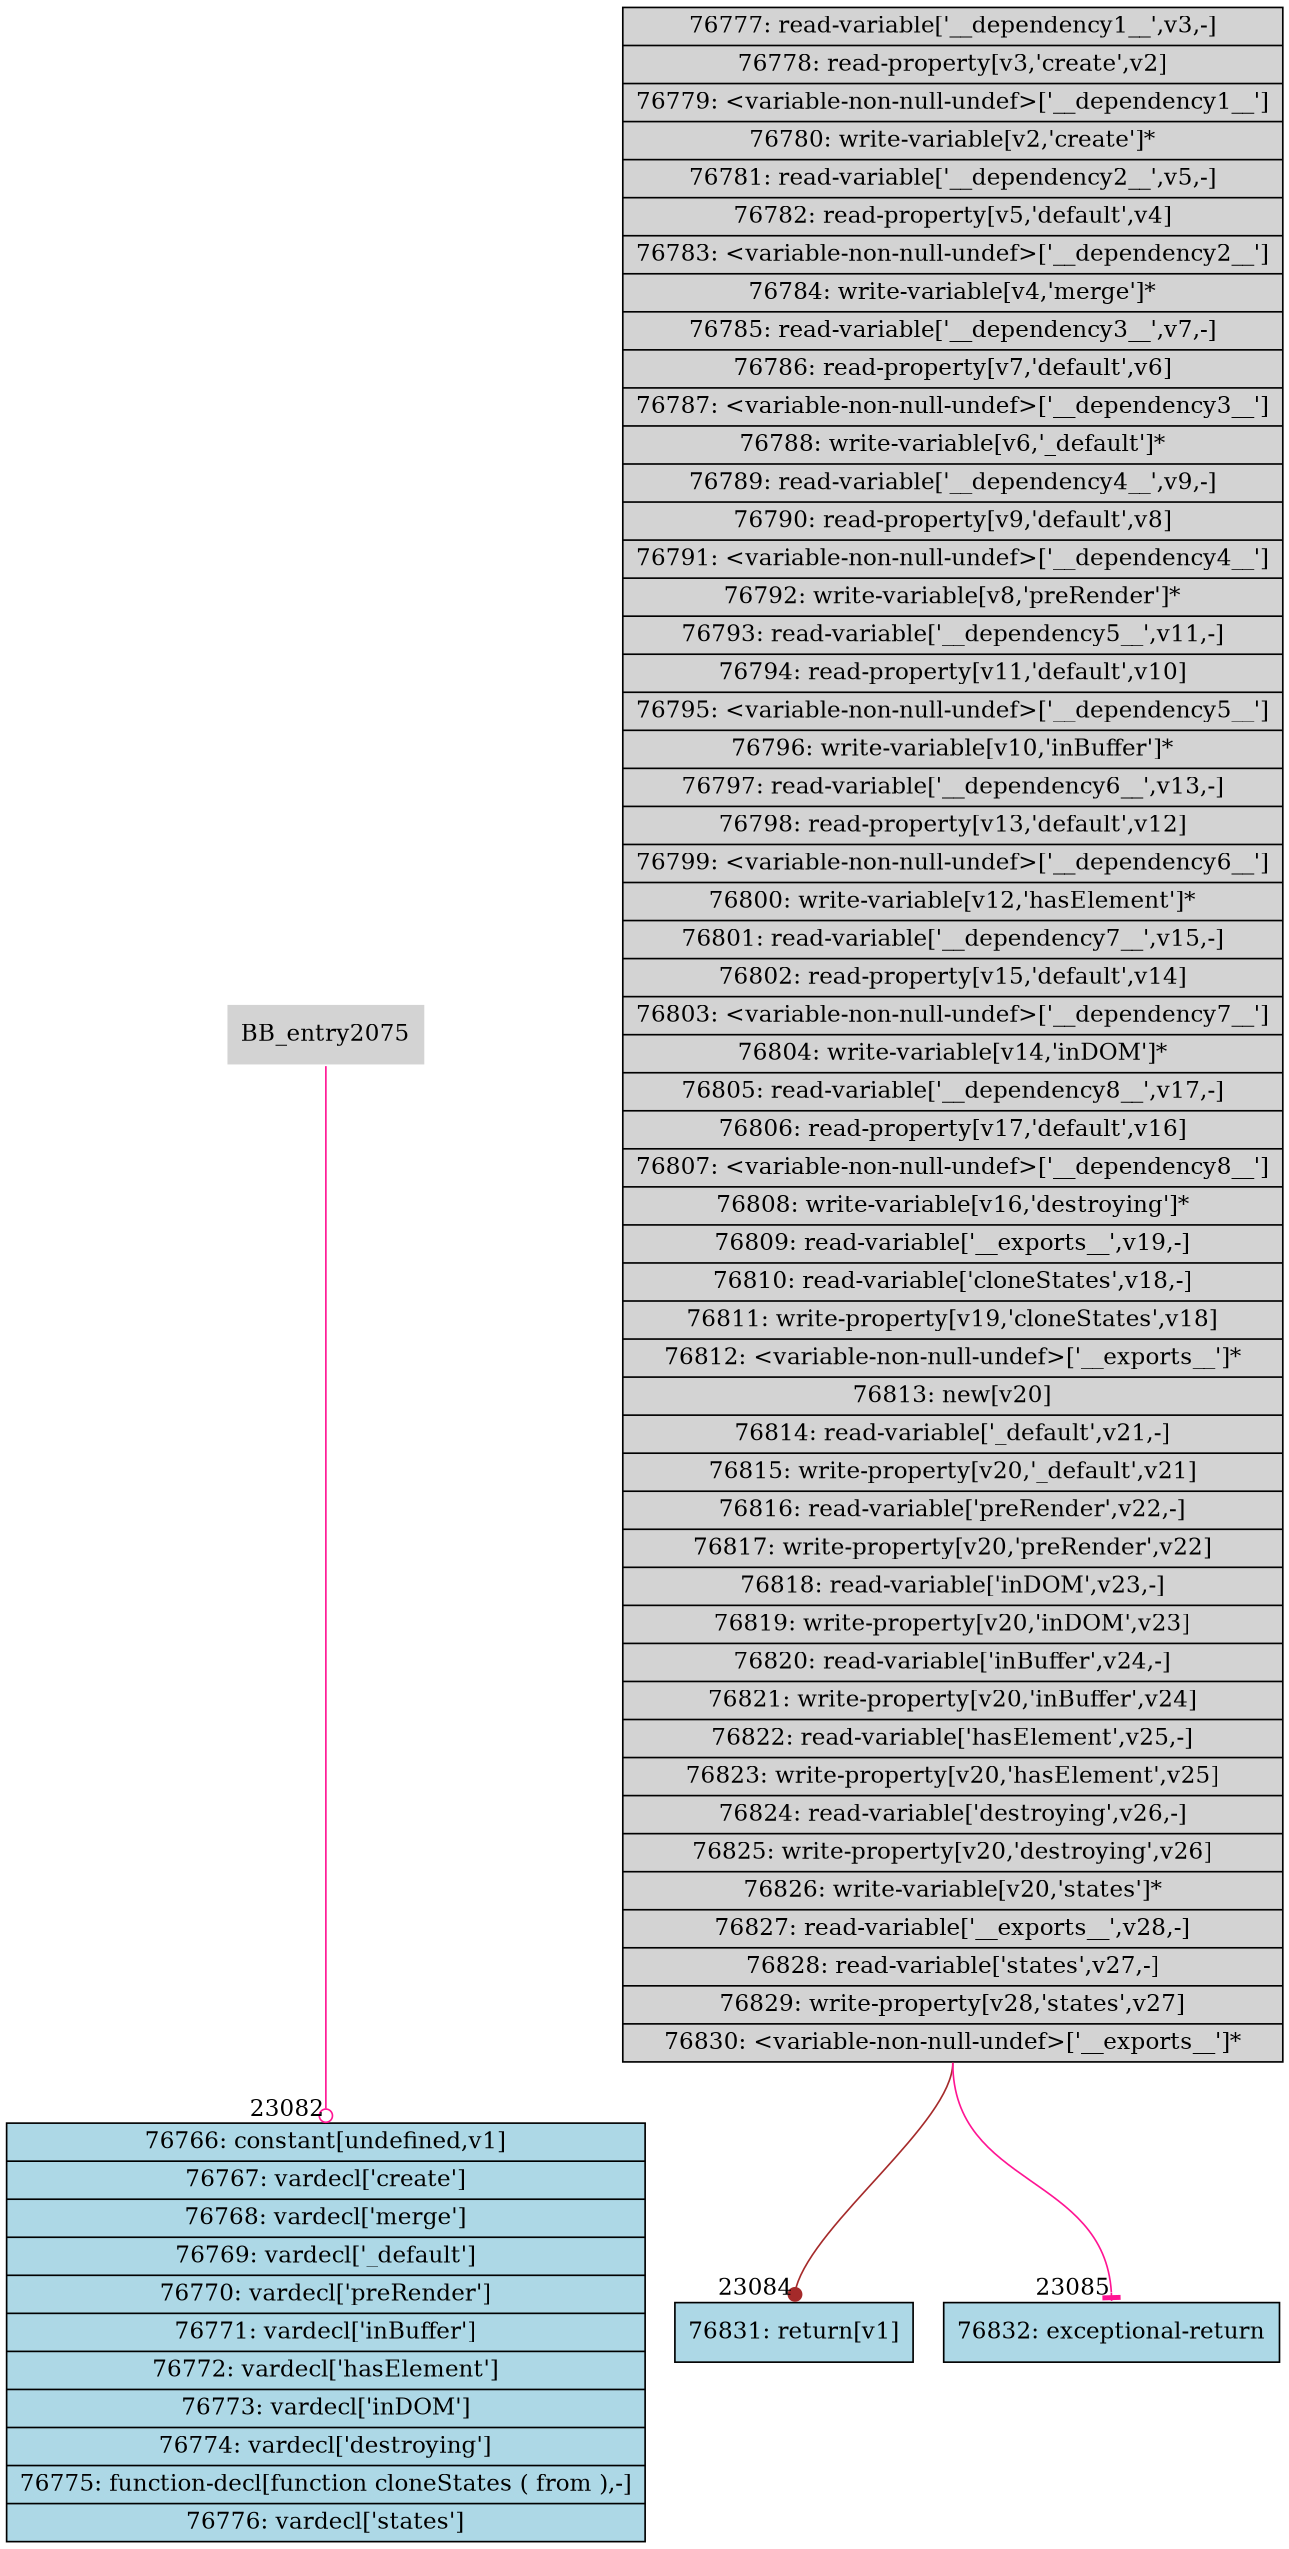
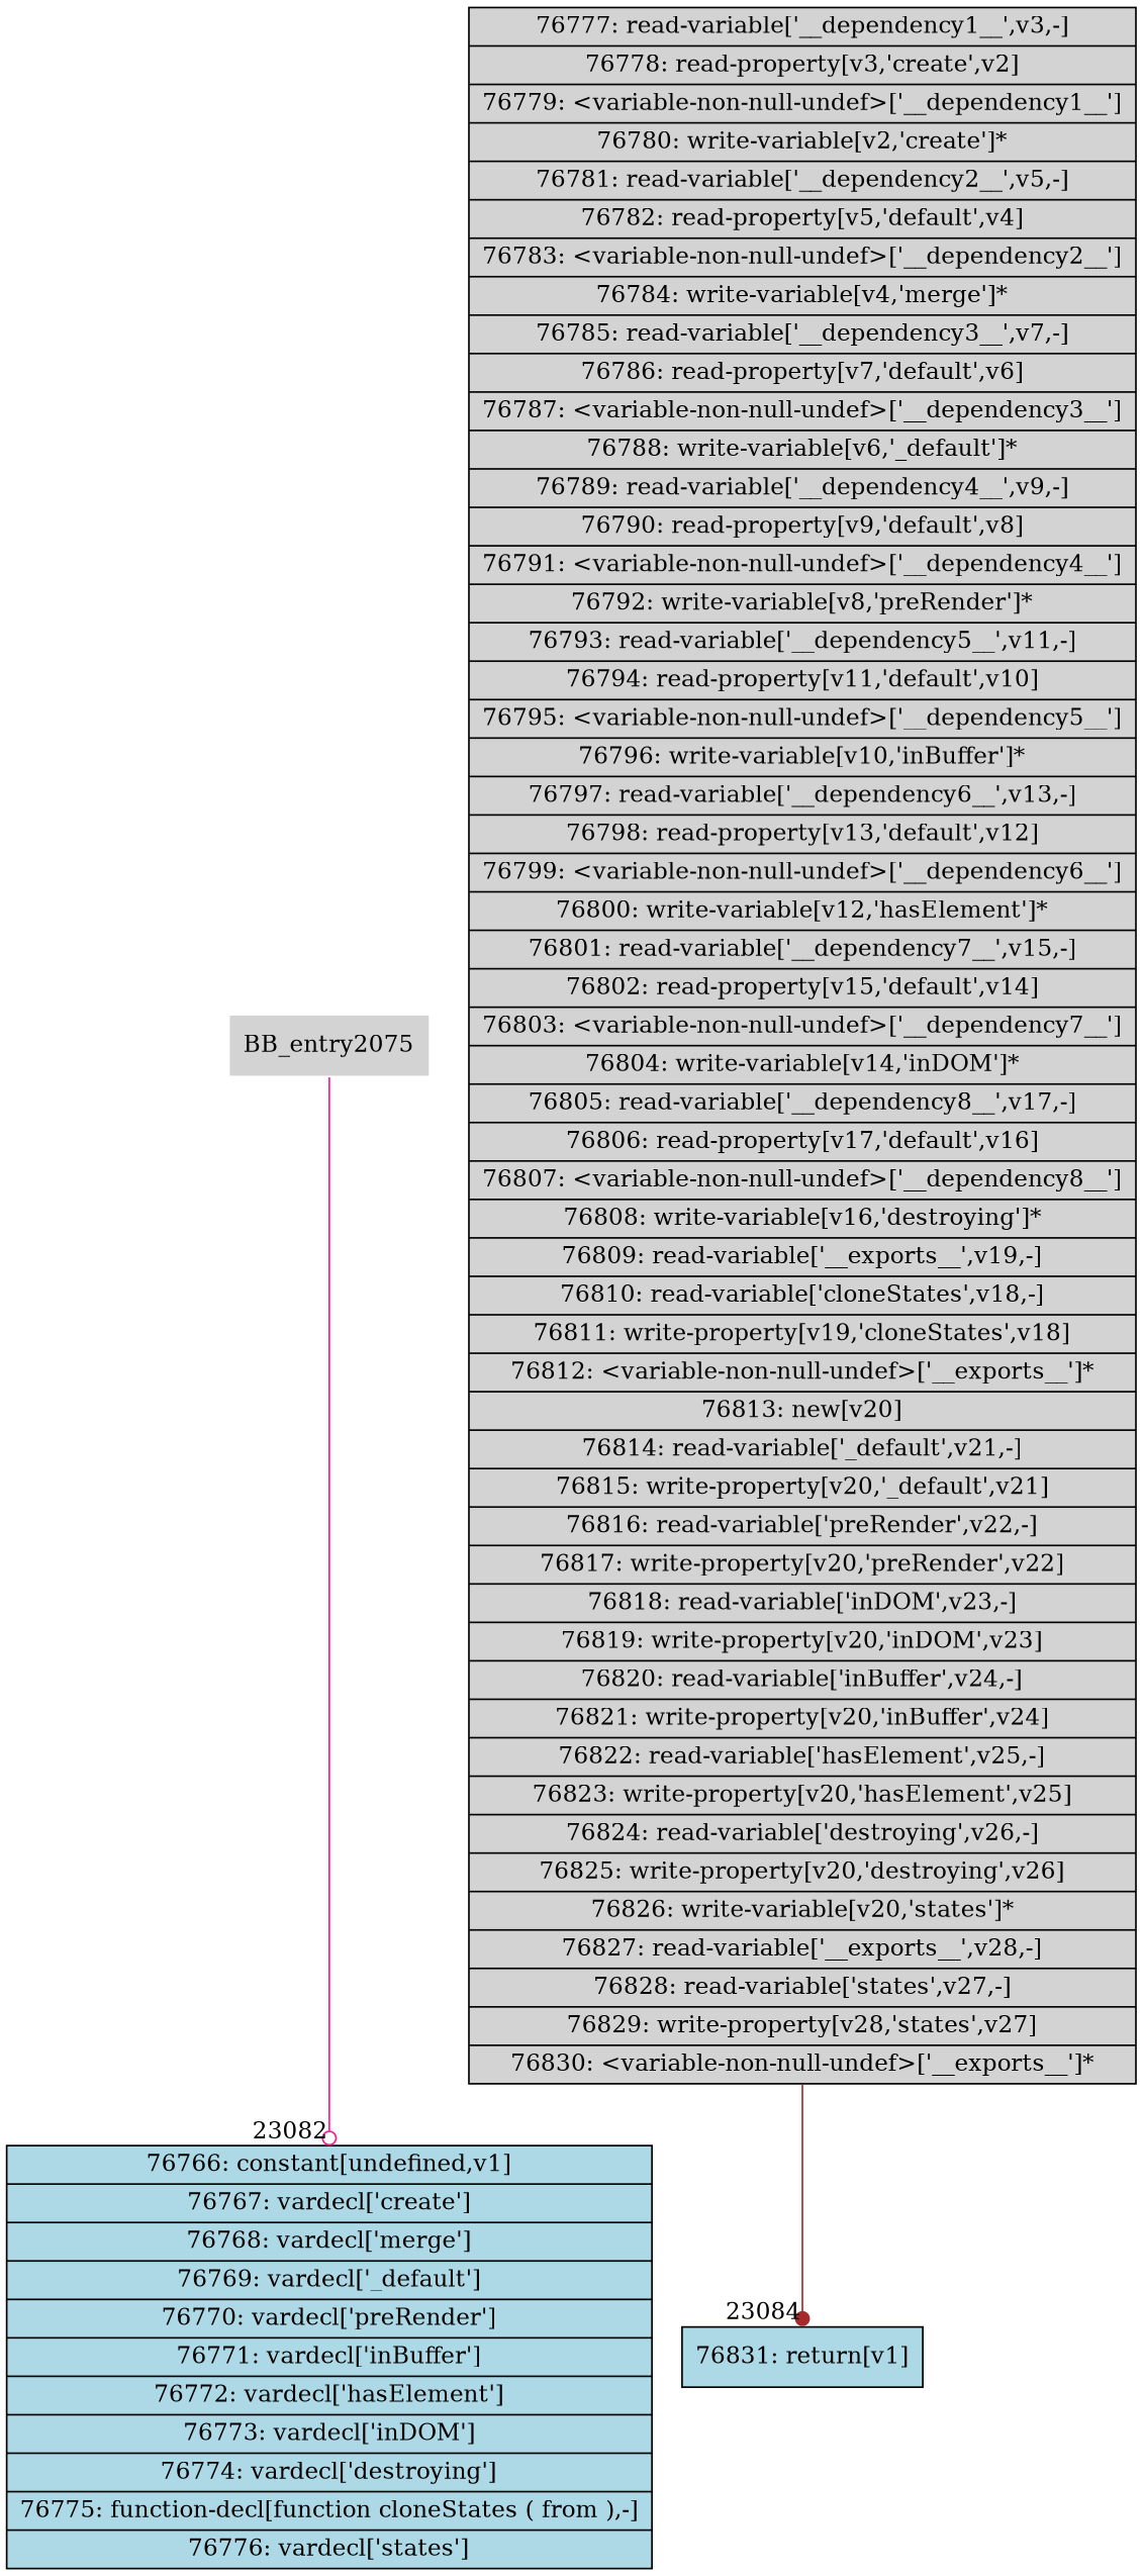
  digraph {
    rankdir=TD
    node [fillcolor=lightblue shape=record style=filled]
    edge [color=deeppink headport=n tailport=s]
    n1 [fillcolor=lightgrey label=BB_entry2075 shape=none]
    n2 [label="{76766: constant[undefined,v1]|76767: vardecl['create']|76768: vardecl['merge']|76769: vardecl['_default']|76770: vardecl['preRender']|76771: vardecl['inBuffer']|76772: vardecl['hasElement']|76773: vardecl['inDOM']|76774: vardecl['destroying']|76775: function-decl[function cloneStates ( from ),-]|76776: vardecl['states']}"]
    n3 [fillcolor=lightgrey label="{76777: read-variable['__dependency1__',v3,-]|76778: read-property[v3,'create',v2]|76779: \<variable-non-null-undef\>['__dependency1__']|76780: write-variable[v2,'create']*|76781: read-variable['__dependency2__',v5,-]|76782: read-property[v5,'default',v4]|76783: \<variable-non-null-undef\>['__dependency2__']|76784: write-variable[v4,'merge']*|76785: read-variable['__dependency3__',v7,-]|76786: read-property[v7,'default',v6]|76787: \<variable-non-null-undef\>['__dependency3__']|76788: write-variable[v6,'_default']*|76789: read-variable['__dependency4__',v9,-]|76790: read-property[v9,'default',v8]|76791: \<variable-non-null-undef\>['__dependency4__']|76792: write-variable[v8,'preRender']*|76793: read-variable['__dependency5__',v11,-]|76794: read-property[v11,'default',v10]|76795: \<variable-non-null-undef\>['__dependency5__']|76796: write-variable[v10,'inBuffer']*|76797: read-variable['__dependency6__',v13,-]|76798: read-property[v13,'default',v12]|76799: \<variable-non-null-undef\>['__dependency6__']|76800: write-variable[v12,'hasElement']*|76801: read-variable['__dependency7__',v15,-]|76802: read-property[v15,'default',v14]|76803: \<variable-non-null-undef\>['__dependency7__']|76804: write-variable[v14,'inDOM']*|76805: read-variable['__dependency8__',v17,-]|76806: read-property[v17,'default',v16]|76807: \<variable-non-null-undef\>['__dependency8__']|76808: write-variable[v16,'destroying']*|76809: read-variable['__exports__',v19,-]|76810: read-variable['cloneStates',v18,-]|76811: write-property[v19,'cloneStates',v18]|76812: \<variable-non-null-undef\>['__exports__']*|76813: new[v20]|76814: read-variable['_default',v21,-]|76815: write-property[v20,'_default',v21]|76816: read-variable['preRender',v22,-]|76817: write-property[v20,'preRender',v22]|76818: read-variable['inDOM',v23,-]|76819: write-property[v20,'inDOM',v23]|76820: read-variable['inBuffer',v24,-]|76821: write-property[v20,'inBuffer',v24]|76822: read-variable['hasElement',v25,-]|76823: write-property[v20,'hasElement',v25]|76824: read-variable['destroying',v26,-]|76825: write-property[v20,'destroying',v26]|76826: write-variable[v20,'states']*|76827: read-variable['__exports__',v28,-]|76828: read-variable['states',v27,-]|76829: write-property[v28,'states',v27]|76830: \<variable-non-null-undef\>['__exports__']*}"]
    n4 [label="{76831: return[v1]}"]
-   n5 [label="{76832: exceptional-return}"]
    n1 -> n2 [arrowhead=odot headlabel="    23082"]
    n3 -> n4 [arrowhead=dot color=brown headlabel="      23084"]
-   n3 -> n5 [arrowhead=tee headlabel="      23085"]
  }
